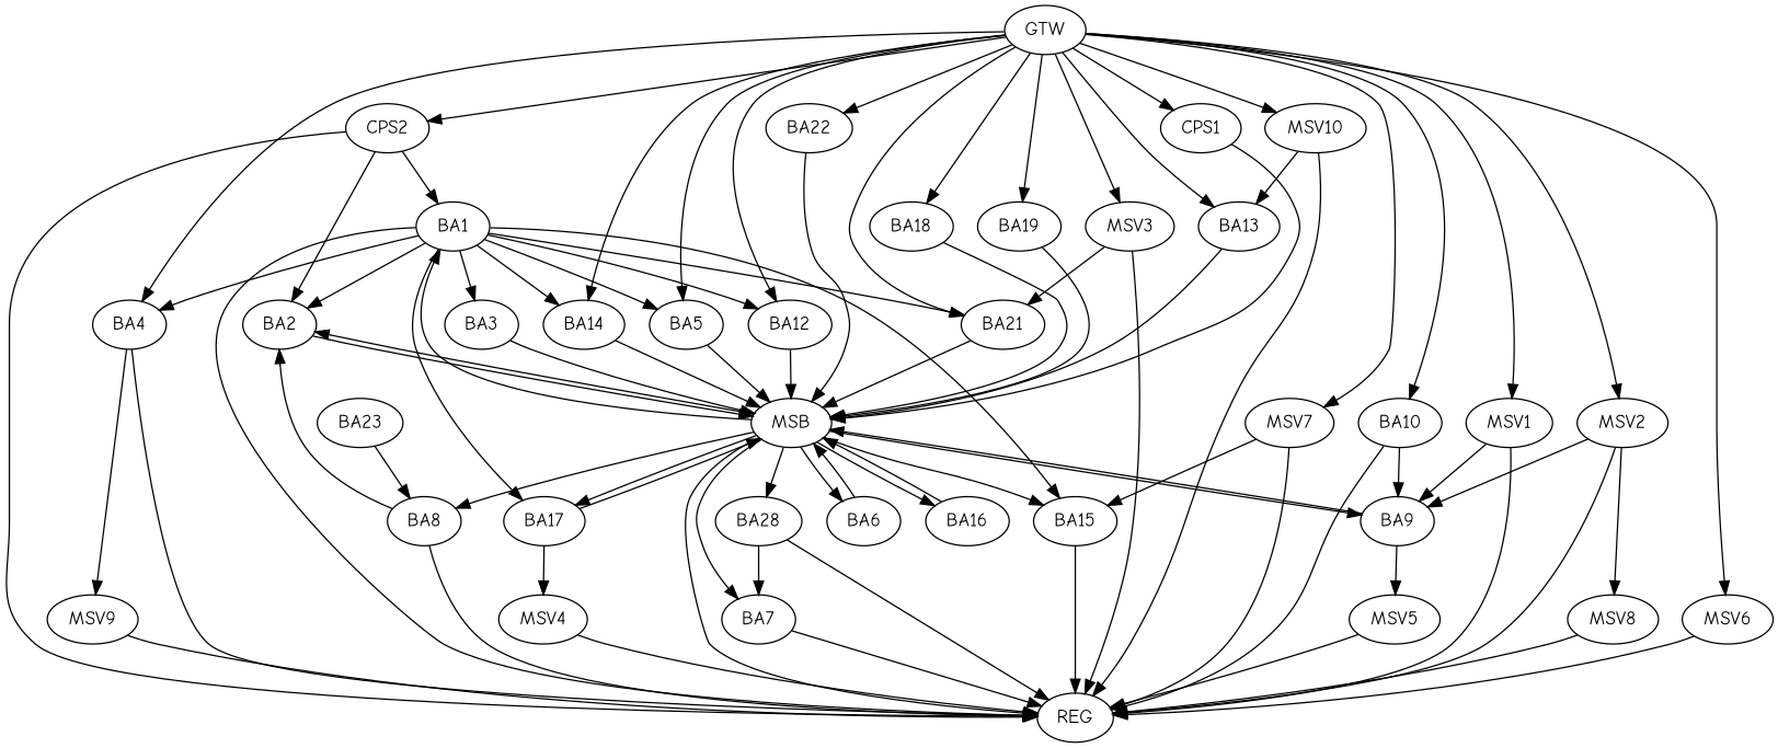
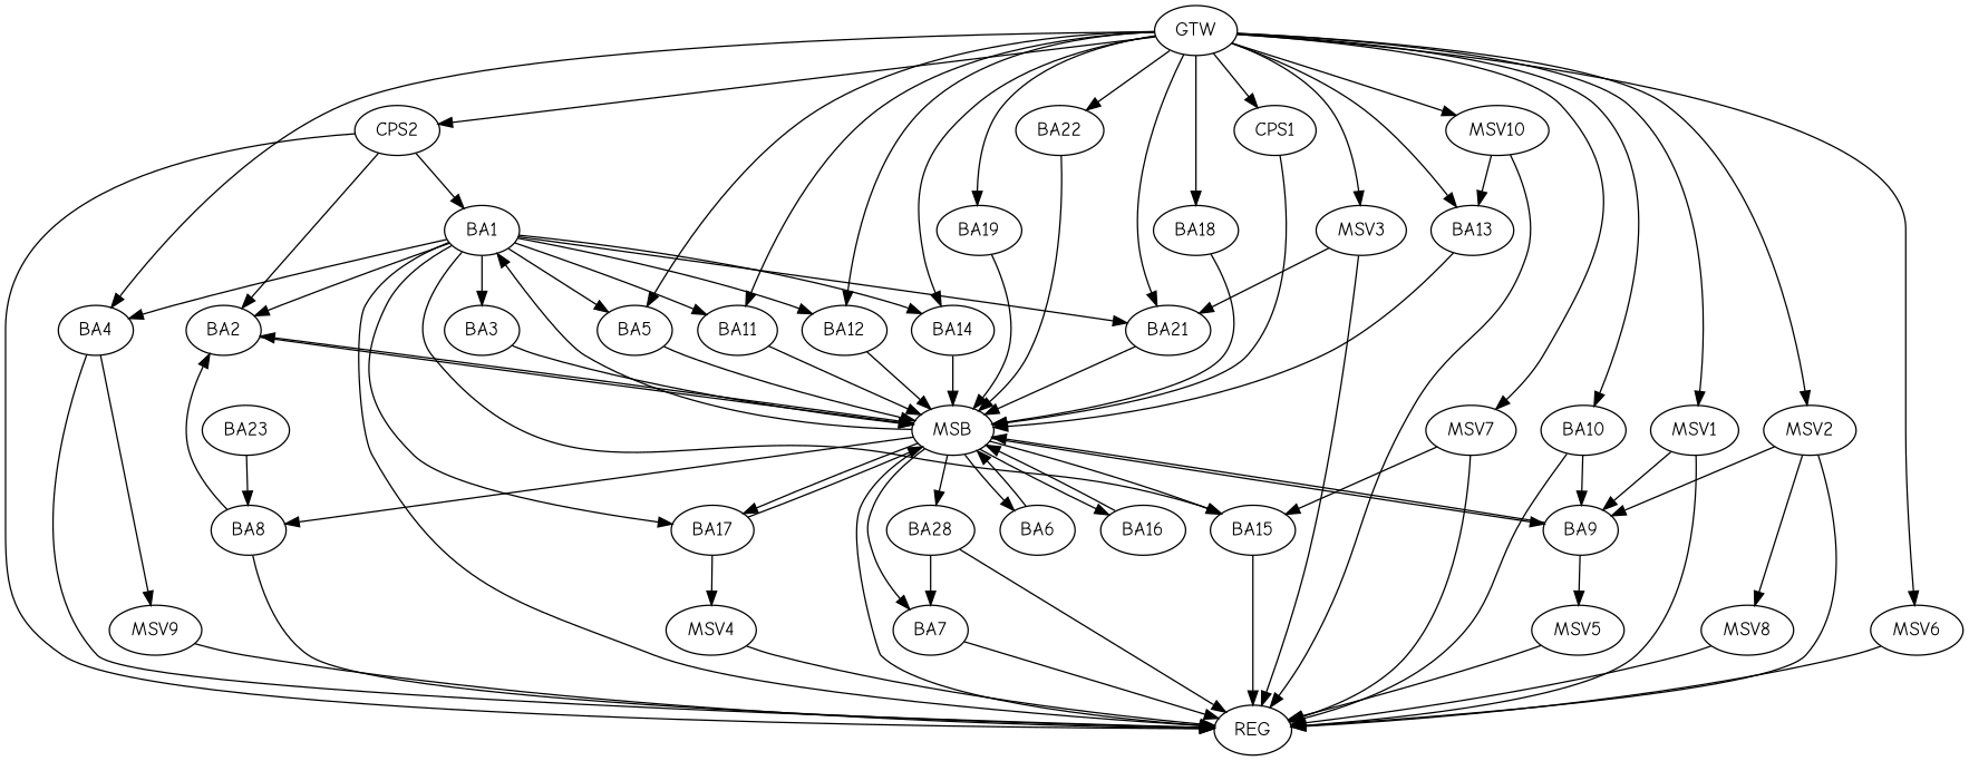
  strict digraph {
    fontname="Comic Neue"
    node [fontname="Comic Neue"]
    edge [fontname="Comic Neue"]
    n1 [label=BA1]
    n2 [label=BA2]
    n3 [label=BA3]
    n4 [label=BA4]
    n5 [label=BA5]
+   n6 [label=BA11]
    n7 [label=BA12]
    n8 [label=BA14]
    n9 [label=BA15]
    n10 [label=BA17]
    n11 [label=BA21]
    n12 [label=REG]
    n13 [label=MSB]
    n14 [label=MSV9]
    n15 [label=MSV4]
    n16 [label=BA6]
    n17 [label=BA7]
    n18 [label=BA8]
    n19 [label=BA9]
    n20 [label=BA16]
    n21 [label=BA28]
    n22 [label=MSV5]
    n23 [label=BA10]
    n24 [label=BA13]
    n25 [label=BA18]
    n26 [label=BA19]
    n27 [label=BA22]
    n28 [label=BA23]
    n29 [label=CPS1]
    n30 [label=CPS2]
    n31 [label=GTW]
    n32 [label=MSV1]
    n33 [label=MSV2]
    n34 [label=MSV3]
    n35 [label=MSV6]
    n36 [label=MSV7]
    n37 [label=MSV10]
    n38 [label=MSV8]
    n1 -> n2
    n1 -> n3
    n1 -> n4
    n1 -> n5
+   n1 -> n6
    n1 -> n7
    n1 -> n8
    n1 -> n9
    n1 -> n10
    n1 -> n11
    n1 -> n12
    n2 -> n13
    n3 -> n13
    n4 -> n12
    n4 -> n14
    n5 -> n13
+   n6 -> n13
    n7 -> n13
    n8 -> n13
    n9 -> n12
    n10 -> n13
    n10 -> n15
    n11 -> n13
    n13 -> n1
    n13 -> n2
    n13 -> n9
    n13 -> n10
    n13 -> n12
    n13 -> n16
    n13 -> n17
    n13 -> n18
    n13 -> n19
    n13 -> n20
    n13 -> n21
    n14 -> n12
    n15 -> n12
    n16 -> n13
    n17 -> n12
    n18 -> n2
    n18 -> n12
    n19 -> n13
    n19 -> n22
    n20 -> n13
    n21 -> n12
    n21 -> n17
    n22 -> n12
    n23 -> n12
    n23 -> n19
    n24 -> n13
    n25 -> n13
    n26 -> n13
    n27 -> n13
    n28 -> n18
    n29 -> n13
    n30 -> n1
    n30 -> n2
    n30 -> n12
    n31 -> n4
    n31 -> n5
+   n31 -> n6
    n31 -> n7
    n31 -> n8
    n31 -> n11
    n31 -> n23
    n31 -> n24
    n31 -> n25
    n31 -> n26
    n31 -> n27
    n31 -> n29
    n31 -> n30
    n31 -> n32
    n31 -> n33
    n31 -> n34
    n31 -> n35
    n31 -> n36
    n31 -> n37
    n32 -> n12
    n32 -> n19
    n33 -> n12
    n33 -> n19
    n33 -> n38
    n34 -> n11
    n34 -> n12
    n35 -> n12
    n36 -> n9
    n36 -> n12
    n37 -> n12
    n37 -> n24
    n38 -> n12
  }
